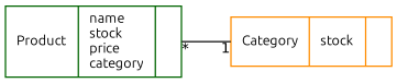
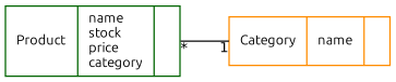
  digraph {
    rankdir=LR
    fontname=Ubuntu
    node [fontcolor=black fontname=Ubuntu fontsize=10.0 shape=record]
    n1 [label="{Product\n|name\lstock\lprice\lcategory\l|}" color=darkgreen]
-   n2 [label="{Category\n|stock\l|}" color=darkorange]
+   n2 [label="{Category\n|name\l|}" color=darkorange]
    n1 -> n2 [arrowhead=none color=black fontcolor=black fontname=Ubuntu fontsize=10.0 headlabel=1 labelfontname=Helvetica labelfontsize=10 taillabel="*"]
  }
